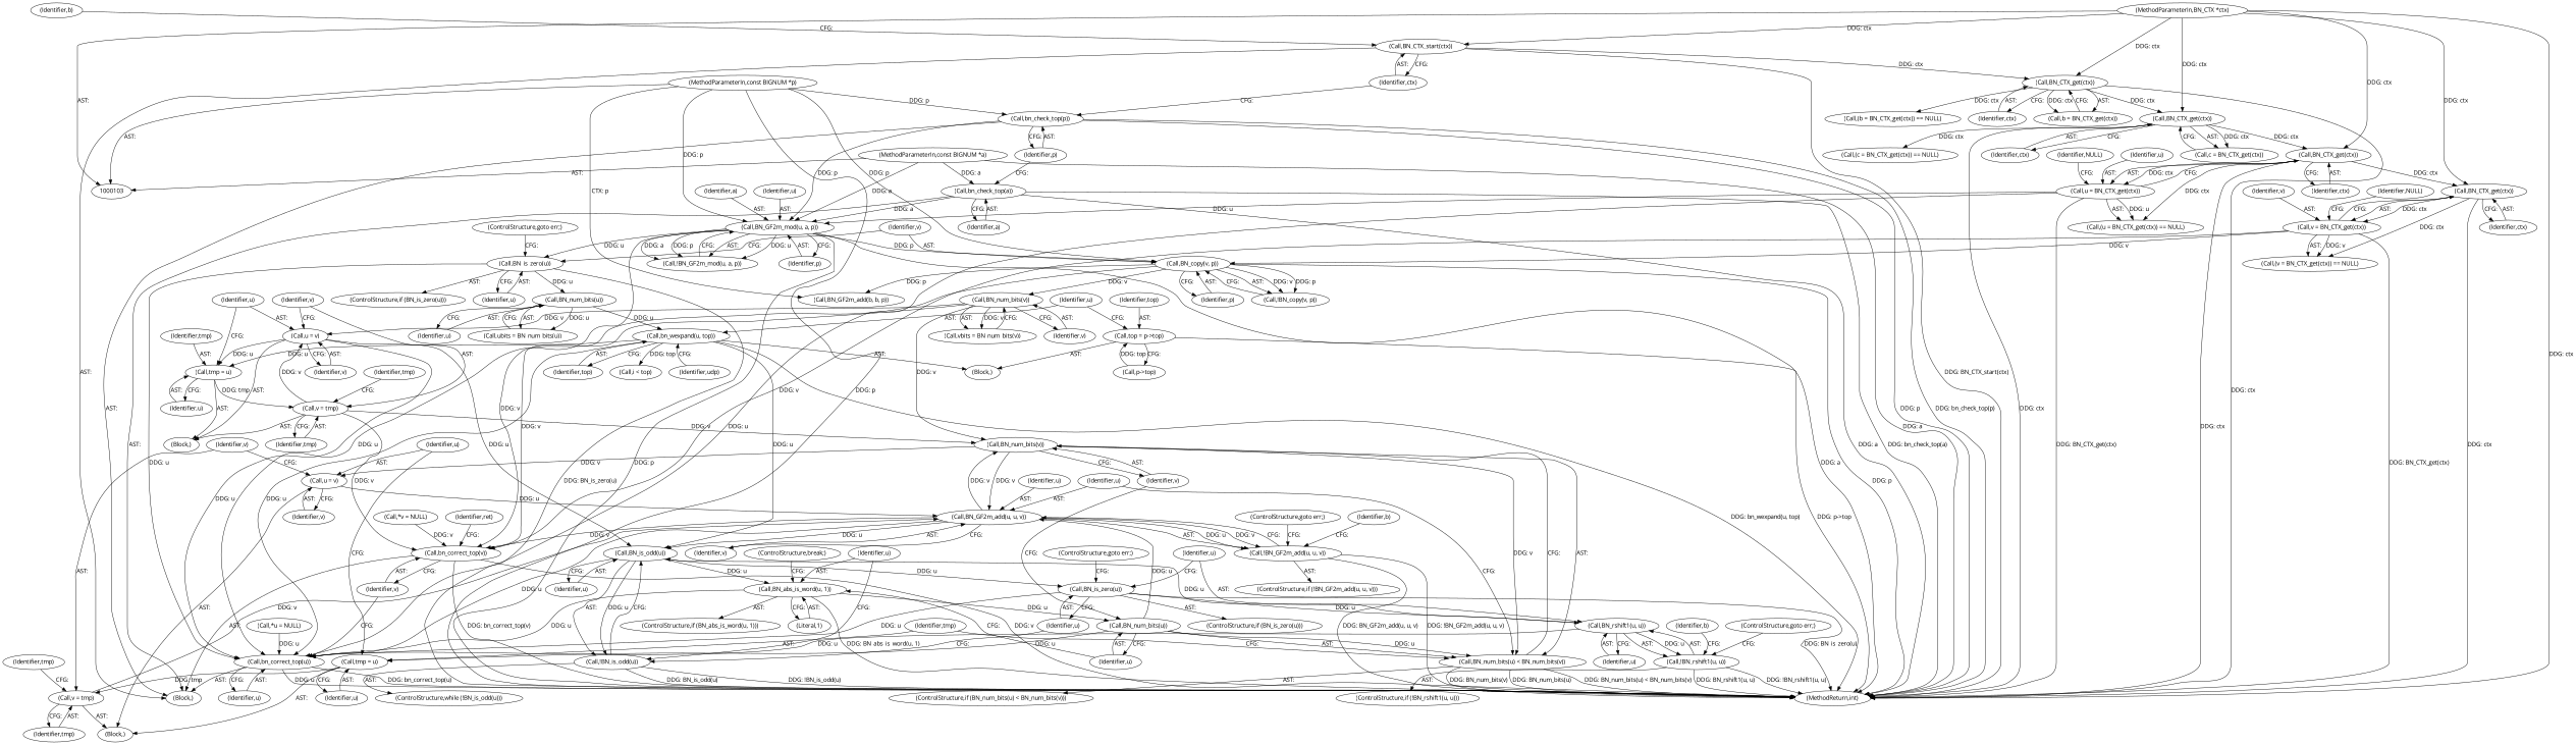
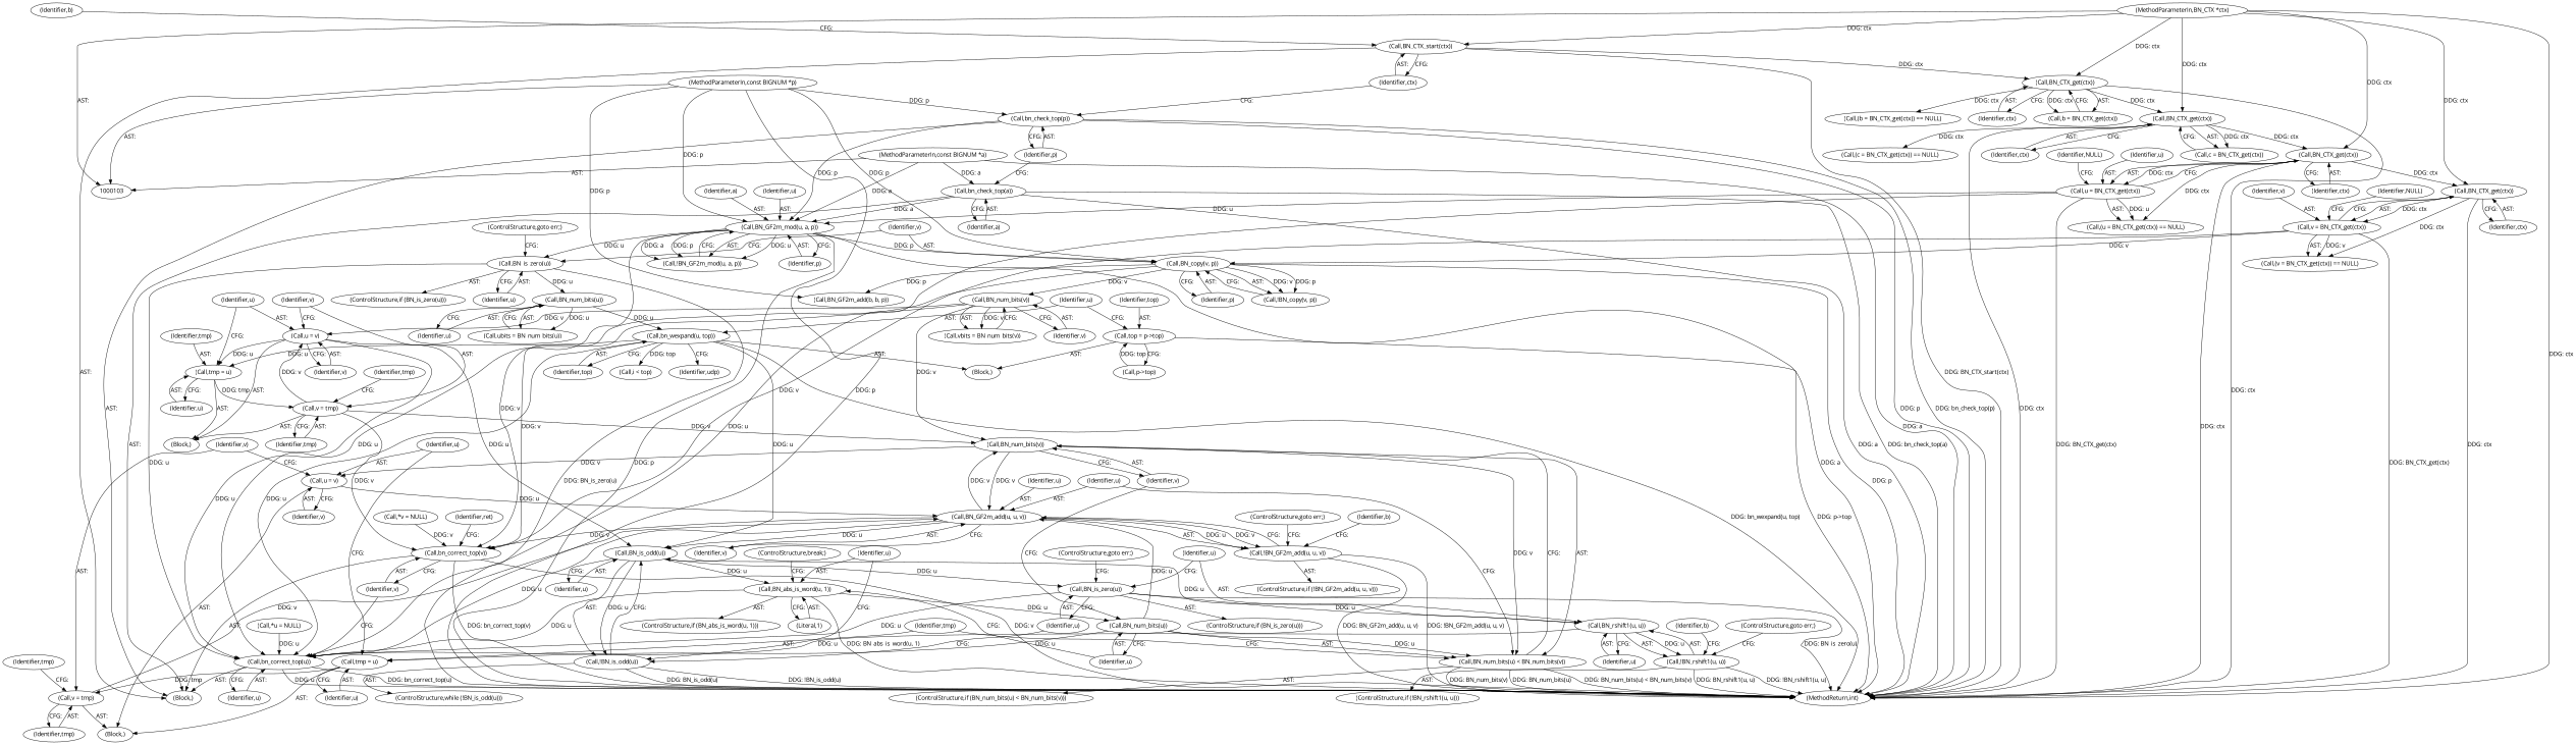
  digraph {
    fontname="Open Sans"
    node [fontname="Open Sans"]
    edge [fontname="Open Sans"]
    n1 [label="(Call,u = v)"]
    n2 [label="(Call,tmp = u)"]
    n3 [label="(Call,BN_is_odd(u))"]
    n4 [label="(Call,bn_correct_top(u))"]
    n5 [label="(Block,)"]
    n6 [label="(Identifier,v)"]
    n7 [label="(Call,v = tmp)"]
    n8 [label="(Identifier,u)"]
    n9 [label="(Call,!BN_is_odd(u))"]
    n10 [label="(Call,BN_is_zero(u))"]
    n11 [label="(Call,BN_abs_is_word(u, 1))"]
    n12 [label="(Identifier,u)"]
    n13 [label="(MethodReturn,int)"]
    n14 [label="(Block,)"]
    n15 [label="(Identifier,u)"]
    n16 [label="(Call,BN_num_bits(v))"]
    n17 [label="(Call,bn_correct_top(v))"]
    n18 [label="(Identifier,tmp)"]
    n19 [label="(Call,BN_num_bits(u) < BN_num_bits(v))"]
    n20 [label="(Call,BN_GF2m_add(u, u, v))"]
    n21 [label="(Call,u = v)"]
    n22 [label="(Identifier,v)"]
    n23 [label="(Identifier,v)"]
    n24 [label="(Call,bn_wexpand(u, top))"]
    n25 [label="(Identifier,top)"]
    n26 [label="(Call,i < top)"]
    n27 [label="(Block,)"]
    n28 [label="(Call,BN_num_bits(u))"]
    n29 [label="(Call,ubits = BN_num_bits(u))"]
    n30 [label="(Identifier,u)"]
    n31 [label="(Call,BN_is_zero(u))"]
    n32 [label="(ControlStructure,if (BN_is_zero(u)))"]
    n33 [label="(Identifier,u)"]
    n34 [label="(Call,BN_GF2m_mod(u, a, p))"]
    n35 [label="(Call,BN_copy(v, p))"]
    n36 [label="(Call,!BN_GF2m_mod(u, a, p))"]
    n37 [label="(Identifier,p)"]
    n38 [label="(Call,BN_GF2m_add(b, b, p))"]
    n39 [label="(Call,BN_num_bits(v))"]
    n40 [label="(Call,!BN_copy(v, p))"]
    n41 [label="(Identifier,p)"]
    n42 [label="(Call,u = BN_CTX_get(ctx))"]
    n43 [label="(Call,BN_CTX_get(ctx))"]
    n44 [label="(Call,(u = BN_CTX_get(ctx)) == NULL)"]
    n45 [label="(Call,BN_CTX_get(ctx))"]
    n46 [label="(Identifier,ctx)"]
    n47 [label="(Call,v = BN_CTX_get(ctx))"]
    n48 [label="(Call,(v = BN_CTX_get(ctx)) == NULL)"]
    n49 [label="(Identifier,ctx)"]
    n50 [label="(Call,BN_CTX_get(ctx))"]
    n51 [label="(Call,c = BN_CTX_get(ctx))"]
    n52 [label="(Call,(c = BN_CTX_get(ctx)) == NULL)"]
    n53 [label="(Identifier,ctx)"]
    n54 [label="(Call,BN_CTX_get(ctx))"]
    n55 [label="(Call,b = BN_CTX_get(ctx))"]
    n56 [label="(Call,(b = BN_CTX_get(ctx)) == NULL)"]
    n57 [label="(Identifier,ctx)"]
    n58 [label="(Call,BN_CTX_start(ctx))"]
    n59 [label="(Identifier,ctx)"]
    n60 [label="(Call,bn_check_top(p))"]
    n61 [label="(MethodParameterIn,BN_CTX *ctx)"]
    1000103
    n63 [label="(Call,bn_check_top(a))"]
    n64 [label="(Identifier,a)"]
    n65 [label="(MethodParameterIn,const BIGNUM *a)"]
    n66 [label="(Identifier,p)"]
    n67 [label="(MethodParameterIn,const BIGNUM *p)"]
    n68 [label="(Call,top = p->top)"]
    n69 [label="(Call,p->top)"]
    n70 [label="(Identifier,v)"]
    n71 [label="(Call,vbits = BN_num_bits(v))"]
    n72 [label="(ControlStructure,while (!BN_is_odd(u)))"]
    n73 [label="(Call,BN_rshift1(u, u))"]
    n74 [label="(Identifier,u)"]
    n75 [label="(ControlStructure,if (BN_is_zero(u)))"]
    n76 [label="(Call,BN_num_bits(u))"]
    n77 [label="(ControlStructure,if (BN_abs_is_word(u, 1)))"]
    n78 [label="(Literal,1)"]
    n79 [label="(Call,!BN_rshift1(u, u))"]
    n80 [label="(Identifier,u)"]
    n81 [label="(ControlStructure,if (!BN_rshift1(u, u)))"]
    n82 [label="(Call,tmp = u)"]
    n83 [label="(Identifier,u)"]
    n84 [label="(ControlStructure,if (BN_num_bits(u) < BN_num_bits(v)))"]
    n85 [label="(Call,v = tmp)"]
    n86 [label="(Identifier,u)"]
    n87 [label="(Block,)"]
    n88 [label="(Call,!BN_GF2m_add(u, u, v))"]
    n89 [label="(Identifier,v)"]
    n90 [label="(Identifier,tmp)"]
    n91 [label="(ControlStructure,if (!BN_GF2m_add(u, u, v)))"]
    n92 [label="(Identifier,v)"]
    n93 [label="(Identifier,u)"]
    n94 [label="(Identifier,NULL)"]
    n95 [label="(Identifier,tmp)"]
    n96 [label="(Identifier,v)"]
    n97 [label="(Identifier,ret)"]
    n98 [label="(Identifier,u)"]
    n99 [label="(Identifier,b)"]
    n100 [label="(Identifier,v)"]
    n101 [label="(Identifier,tmp)"]
    n102 [label="(Identifier,tmp)"]
    n103 [label="(ControlStructure,break;)"]
    n104 [label="(ControlStructure,goto err;)"]
    n105 [label="(Identifier,u)"]
    n106 [label="(Identifier,v)"]
    n107 [label="(Call,*v = NULL)"]
    n108 [label="(Call,*u = NULL)"]
    n109 [label="(Identifier,a)"]
    n110 [label="(Identifier,b)"]
    n111 [label="(Identifier,u)"]
    n112 [label="(Identifier,tmp)"]
    n113 [label="(ControlStructure,goto err;)"]
    n114 [label="(Identifier,u)"]
    n115 [label="(Identifier,top)"]
    n116 [label="(Identifier,u)"]
    n117 [label="(ControlStructure,goto err;)"]
    n118 [label="(Identifier,NULL)"]
    n119 [label="(Identifier,udp)"]
    n120 [label="(Identifier,u)"]
    n121 [label="(Identifier,u)"]
    n122 [label="(Identifier,b)"]
    n123 [label="(ControlStructure,goto err;)"]
    n124 [label="(Identifier,u)"]
    n125 [label="(Identifier,v)"]
    n1 -> n2 [label="DDG: u"]
    n1 -> n3 [label="DDG: u"]
    n1 -> n4 [label="DDG: u"]
    n1 -> n5 [label="AST: "]
    n1 -> n6 [label="CFG: "]
    n2 -> n5 [label="AST: "]
    n2 -> n7 [label="DDG: tmp"]
    n2 -> n8 [label="CFG: "]
    n3 -> n9 [label="AST: "]
    n3 -> n9 [label="DDG: u"]
    n3 -> n10 [label="DDG: u"]
    n3 -> n11 [label="DDG: u"]
    n3 -> n12 [label="CFG: "]
    n4 -> n13 [label="DDG: bn_correct_top(u)"]
    n4 -> n13 [label="DDG: u"]
    n4 -> n14 [label="AST: "]
    n4 -> n15 [label="CFG: "]
    n6 -> n1 [label="AST: "]
    n7 -> n1 [label="DDG: v"]
    n7 -> n5 [label="AST: "]
    n7 -> n16 [label="DDG: v"]
    n7 -> n17 [label="DDG: v"]
    n7 -> n18 [label="CFG: "]
    n8 -> n2 [label="AST: "]
    n9 -> n3 [label="CFG: "]
    n9 -> n13 [label="DDG: !BN_is_odd(u)"]
    n9 -> n13 [label="DDG: BN_is_odd(u)"]
    n9 -> n72 [label="AST: "]
    n10 -> n4 [label="DDG: u"]
    n10 -> n13 [label="DDG: BN_is_zero(u)"]
    n10 -> n73 [label="DDG: u"]
    n10 -> n74 [label="CFG: "]
    n10 -> n75 [label="AST: "]
    n11 -> n4 [label="DDG: u"]
    n11 -> n13 [label="DDG: BN_abs_is_word(u, 1)"]
    n11 -> n76 [label="DDG: u"]
    n11 -> n77 [label="AST: "]
    n11 -> n78 [label="CFG: "]
    n12 -> n3 [label="AST: "]
    n15 -> n4 [label="AST: "]
    n16 -> n19 [label="AST: "]
    n16 -> n19 [label="DDG: v"]
    n16 -> n20 [label="DDG: v"]
    n16 -> n21 [label="DDG: v"]
    n16 -> n22 [label="CFG: "]
    n17 -> n13 [label="DDG: bn_correct_top(v)"]
    n17 -> n13 [label="DDG: v"]
    n17 -> n14 [label="AST: "]
    n17 -> n23 [label="CFG: "]
    n18 -> n7 [label="AST: "]
    n19 -> n13 [label="DDG: BN_num_bits(u)"]
    n19 -> n13 [label="DDG: BN_num_bits(u) < BN_num_bits(v)"]
    n19 -> n13 [label="DDG: BN_num_bits(v)"]
    n19 -> n16 [label="CFG: "]
    n19 -> n84 [label="AST: "]
    n20 -> n3 [label="DDG: u"]
    n20 -> n4 [label="DDG: u"]
    n20 -> n16 [label="DDG: v"]
    n20 -> n17 [label="DDG: v"]
    n20 -> n88 [label="AST: "]
    n20 -> n88 [label="DDG: u"]
    n20 -> n88 [label="DDG: v"]
    n20 -> n89 [label="CFG: "]
    n21 -> n20 [label="DDG: u"]
    n21 -> n87 [label="AST: "]
    n21 -> n92 [label="CFG: "]
    n22 -> n16 [label="AST: "]
    n22 -> n76 [label="CFG: "]
    n23 -> n4 [label="CFG: "]
    n23 -> n17 [label="AST: "]
    n24 -> n2 [label="DDG: u"]
    n24 -> n3 [label="DDG: u"]
    n24 -> n4 [label="DDG: u"]
    n24 -> n13 [label="DDG: bn_wexpand(u, top)"]
    n24 -> n25 [label="CFG: "]
    n24 -> n26 [label="DDG: top"]
    n24 -> n27 [label="AST: "]
    n25 -> n24 [label="AST: "]
    n28 -> n24 [label="DDG: u"]
    n28 -> n29 [label="AST: "]
    n28 -> n29 [label="DDG: u"]
    n28 -> n30 [label="CFG: "]
    n29 -> n28 [label="CFG: "]
    n30 -> n28 [label="AST: "]
    n31 -> n4 [label="DDG: u"]
    n31 -> n13 [label="DDG: BN_is_zero(u)"]
    n31 -> n28 [label="DDG: u"]
    n31 -> n32 [label="AST: "]
    n31 -> n33 [label="CFG: "]
    n33 -> n31 [label="AST: "]
    n34 -> n4 [label="DDG: u"]
    n34 -> n13 [label="DDG: a"]
    n34 -> n13 [label="DDG: p"]
    n34 -> n31 [label="DDG: u"]
    n34 -> n35 [label="DDG: p"]
    n34 -> n36 [label="AST: "]
    n34 -> n36 [label="DDG: u"]
    n34 -> n36 [label="DDG: a"]
    n34 -> n36 [label="DDG: p"]
    n34 -> n37 [label="CFG: "]
    n35 -> n13 [label="DDG: p"]
    n35 -> n17 [label="DDG: v"]
    n35 -> n38 [label="DDG: p"]
    n35 -> n39 [label="DDG: v"]
    n35 -> n40 [label="AST: "]
    n35 -> n40 [label="DDG: v"]
    n35 -> n40 [label="DDG: p"]
    n35 -> n41 [label="CFG: "]
    n36 -> n34 [label="CFG: "]
    n37 -> n34 [label="AST: "]
    n39 -> n1 [label="DDG: v"]
    n39 -> n16 [label="DDG: v"]
    n39 -> n17 [label="DDG: v"]
    n39 -> n70 [label="CFG: "]
    n39 -> n71 [label="AST: "]
    n39 -> n71 [label="DDG: v"]
    n40 -> n35 [label="CFG: "]
    n41 -> n35 [label="AST: "]
    n42 -> n4 [label="DDG: u"]
    n42 -> n13 [label="DDG: BN_CTX_get(ctx)"]
    n42 -> n34 [label="DDG: u"]
    n42 -> n43 [label="CFG: "]
    n42 -> n44 [label="AST: "]
    n42 -> n44 [label="DDG: u"]
    n43 -> n13 [label="DDG: ctx"]
    n43 -> n42 [label="AST: "]
    n43 -> n42 [label="DDG: ctx"]
    n43 -> n44 [label="DDG: ctx"]
    n43 -> n45 [label="DDG: ctx"]
    n43 -> n46 [label="CFG: "]
    n45 -> n13 [label="DDG: ctx"]
    n45 -> n47 [label="AST: "]
    n45 -> n47 [label="DDG: ctx"]
    n45 -> n48 [label="DDG: ctx"]
    n45 -> n49 [label="CFG: "]
    n46 -> n43 [label="AST: "]
    n47 -> n13 [label="DDG: BN_CTX_get(ctx)"]
    n47 -> n17 [label="DDG: v"]
    n47 -> n35 [label="DDG: v"]
    n47 -> n45 [label="CFG: "]
    n47 -> n48 [label="AST: "]
    n47 -> n48 [label="DDG: v"]
    n49 -> n45 [label="AST: "]
    n50 -> n13 [label="DDG: ctx"]
    n50 -> n43 [label="DDG: ctx"]
    n50 -> n51 [label="AST: "]
    n50 -> n51 [label="DDG: ctx"]
    n50 -> n52 [label="DDG: ctx"]
    n50 -> n53 [label="CFG: "]
    n51 -> n50 [label="CFG: "]
    n53 -> n50 [label="AST: "]
    n54 -> n13 [label="DDG: ctx"]
    n54 -> n50 [label="DDG: ctx"]
    n54 -> n55 [label="AST: "]
    n54 -> n55 [label="DDG: ctx"]
    n54 -> n56 [label="DDG: ctx"]
    n54 -> n57 [label="CFG: "]
    n55 -> n54 [label="CFG: "]
    n57 -> n54 [label="AST: "]
    n58 -> n13 [label="DDG: BN_CTX_start(ctx)"]
    n58 -> n14 [label="AST: "]
    n58 -> n54 [label="DDG: ctx"]
    n58 -> n59 [label="CFG: "]
    n59 -> n58 [label="AST: "]
    n59 -> n60 [label="CFG: "]
    n60 -> n13 [label="DDG: p"]
    n60 -> n13 [label="DDG: bn_check_top(p)"]
    n60 -> n14 [label="AST: "]
    n60 -> n34 [label="DDG: p"]
    n60 -> n66 [label="CFG: "]
    n61 -> n13 [label="DDG: ctx"]
    n61 -> n43 [label="DDG: ctx"]
    n61 -> n45 [label="DDG: ctx"]
    n61 -> n50 [label="DDG: ctx"]
    n61 -> n54 [label="DDG: ctx"]
    n61 -> n58 [label="DDG: ctx"]
    n61 -> 1000103 [label="AST: "]
    n63 -> n13 [label="DDG: bn_check_top(a)"]
    n63 -> n13 [label="DDG: a"]
    n63 -> n14 [label="AST: "]
    n63 -> n34 [label="DDG: a"]
    n63 -> n64 [label="CFG: "]
    n64 -> n63 [label="AST: "]
    n65 -> n13 [label="DDG: a"]
    n65 -> n34 [label="DDG: a"]
    n65 -> 1000103 [label="AST: "]
    n65 -> n63 [label="DDG: a"]
    n66 -> n60 [label="AST: "]
    n66 -> n63 [label="CFG: "]
    n67 -> n13 [label="DDG: p"]
    n67 -> n34 [label="DDG: p"]
    n67 -> n35 [label="DDG: p"]
-   n67 -> n38 [label="CTX: p"]
+   n67 -> n38 [label="DDG: p"]
    n67 -> n60 [label="DDG: p"]
    n67 -> 1000103 [label="AST: "]
    n68 -> n13 [label="DDG: p->top"]
    n68 -> n27 [label="AST: "]
    n68 -> n69 [label="CFG: "]
    n69 -> n68 [label="DDG: top"]
    n70 -> n39 [label="AST: "]
    n71 -> n39 [label="CFG: "]
    n73 -> n3 [label="DDG: u"]
    n73 -> n4 [label="DDG: u"]
    n73 -> n79 [label="AST: "]
    n73 -> n79 [label="DDG: u"]
    n73 -> n80 [label="CFG: "]
    n74 -> n9 [label="CFG: "]
    n74 -> n10 [label="AST: "]
    n76 -> n19 [label="AST: "]
    n76 -> n19 [label="DDG: u"]
    n76 -> n20 [label="DDG: u"]
    n76 -> n82 [label="DDG: u"]
    n76 -> n83 [label="CFG: "]
    n78 -> n11 [label="AST: "]
    n79 -> n13 [label="DDG: !BN_rshift1(u, u)"]
    n79 -> n13 [label="DDG: BN_rshift1(u, u)"]
    n79 -> n73 [label="AST: "]
    n79 -> n81 [label="AST: "]
    n80 -> n73 [label="AST: "]
    n82 -> n85 [label="DDG: tmp"]
    n82 -> n86 [label="CFG: "]
    n82 -> n87 [label="AST: "]
    n83 -> n11 [label="CFG: "]
    n83 -> n76 [label="AST: "]
    n85 -> n20 [label="DDG: v"]
    n85 -> n87 [label="AST: "]
    n85 -> n90 [label="CFG: "]
    n86 -> n82 [label="AST: "]
    n88 -> n13 [label="DDG: !BN_GF2m_add(u, u, v)"]
    n88 -> n13 [label="DDG: BN_GF2m_add(u, u, v)"]
    n88 -> n20 [label="CFG: "]
    n88 -> n91 [label="AST: "]
    n89 -> n20 [label="AST: "]
    n90 -> n85 [label="AST: "]
    n92 -> n21 [label="AST: "]
    n93 -> n19 [label="CFG: "]
    n93 -> n20 [label="AST: "]
    n94 -> n47 [label="CFG: "]
    n95 -> n19 [label="CFG: "]
    n95 -> n82 [label="AST: "]
    n96 -> n31 [label="CFG: "]
    n96 -> n35 [label="AST: "]
    n97 -> n17 [label="CFG: "]
    n98 -> n20 [label="AST: "]
    n99 -> n79 [label="CFG: "]
    n100 -> n1 [label="CFG: "]
    n100 -> n7 [label="AST: "]
    n101 -> n2 [label="AST: "]
    n102 -> n85 [label="CFG: "]
    n103 -> n11 [label="CFG: "]
    n104 -> n88 [label="CFG: "]
    n105 -> n24 [label="AST: "]
    n105 -> n68 [label="CFG: "]
    n106 -> n47 [label="AST: "]
    n107 -> n17 [label="DDG: v"]
    n108 -> n4 [label="DDG: u"]
    n109 -> n34 [label="AST: "]
    n110 -> n58 [label="CFG: "]
    n111 -> n34 [label="AST: "]
    n112 -> n7 [label="CFG: "]
    n113 -> n10 [label="CFG: "]
    n114 -> n1 [label="AST: "]
    n114 -> n2 [label="CFG: "]
    n115 -> n68 [label="AST: "]
    n116 -> n21 [label="AST: "]
    n116 -> n82 [label="CFG: "]
    n117 -> n31 [label="CFG: "]
    n118 -> n42 [label="CFG: "]
-   n119 -> n24 [label="CFG: "]
+   n24 -> n119 [label="CFG: "]
    n120 -> n10 [label="CFG: "]
    n120 -> n73 [label="AST: "]
    n121 -> n9 [label="CFG: "]
    n121 -> n11 [label="AST: "]
    n122 -> n88 [label="CFG: "]
    n123 -> n79 [label="CFG: "]
    n124 -> n42 [label="AST: "]
    n125 -> n21 [label="CFG: "]
    n125 -> n85 [label="AST: "]
  }
